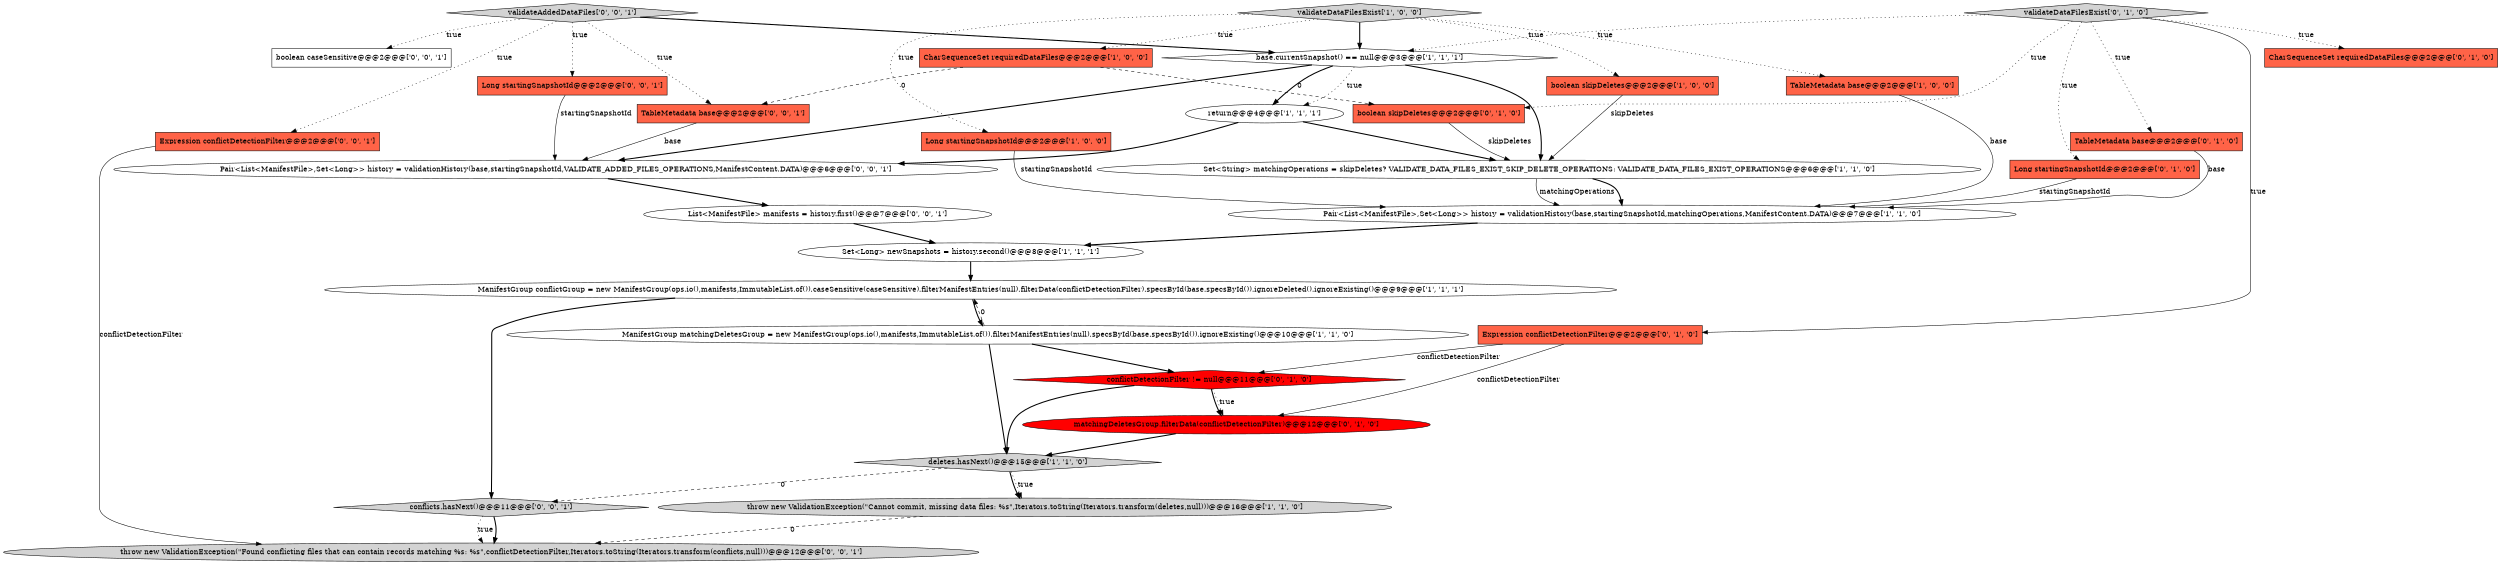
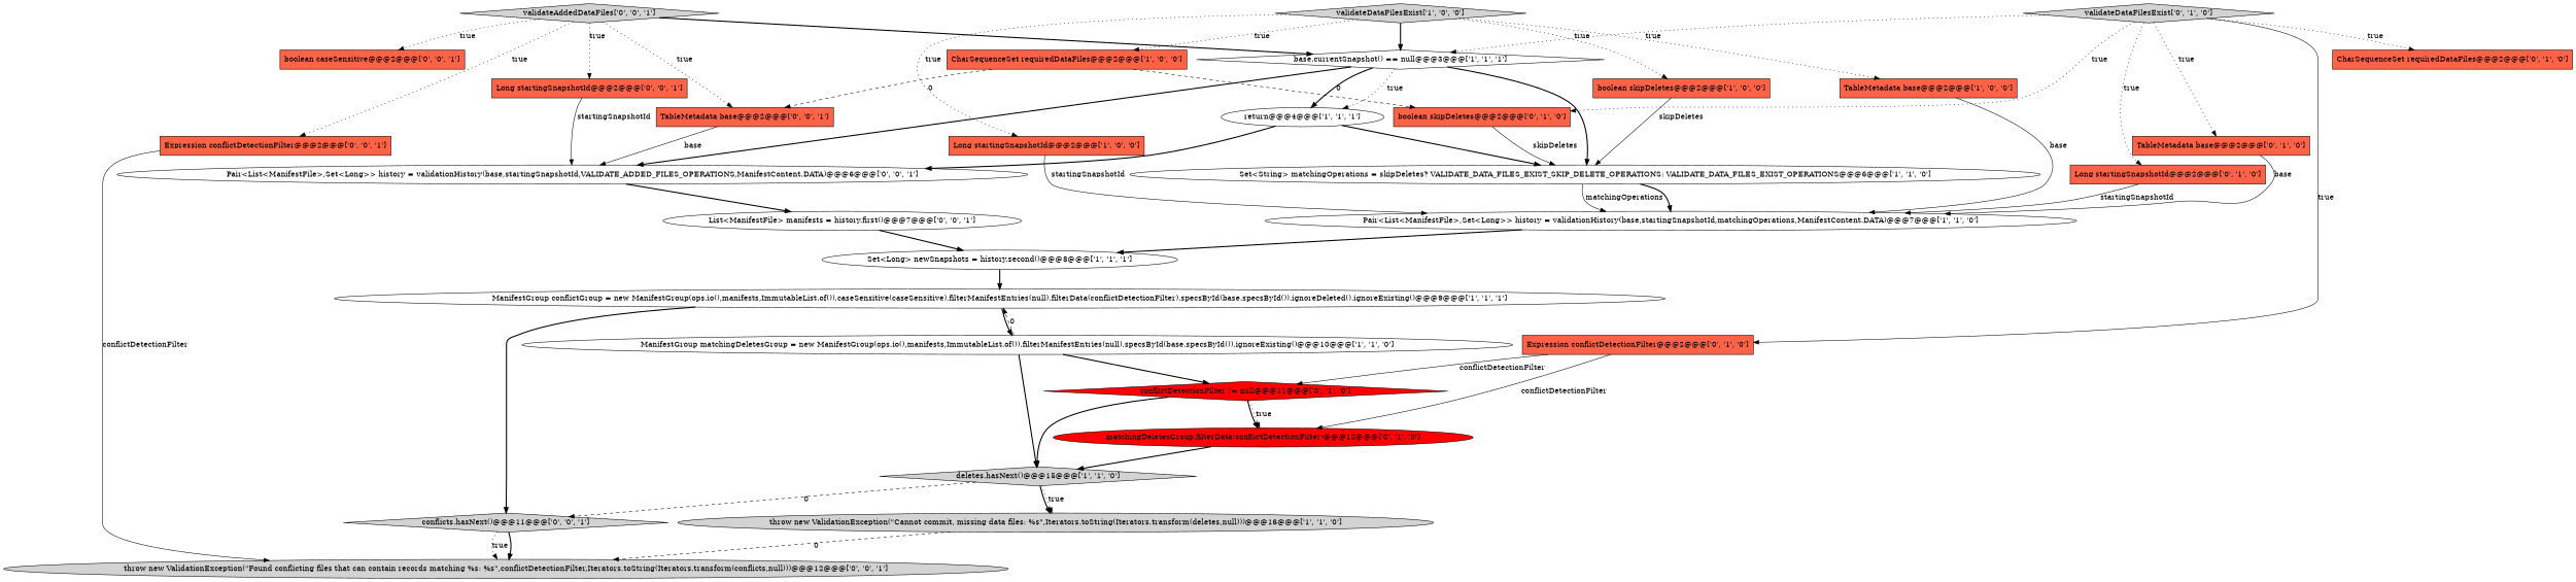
  digraph {
    node [fillcolor=tomato shape=box style=filled]
    edge [style=bold]
    n1 [label="TableMetadata base@@@2@@@['1', '0', '0']"]
    n2 [fillcolor=white label="Pair<List<ManifestFile>,Set<Long>> history = validationHistory(base,startingSnapshotId,matchingOperations,ManifestContent.DATA)@@@7@@@['1', '1', '0']" shape=ellipse]
    n3 [fillcolor=white label="Set<Long> newSnapshots = history.second()@@@8@@@['1', '1', '1']" shape=ellipse]
    n4 [fillcolor=white label="base.currentSnapshot() == null@@@3@@@['1', '1', '1']" shape=diamond]
    n5 [fillcolor=white label="Pair<List<ManifestFile>,Set<Long>> history = validationHistory(base,startingSnapshotId,VALIDATE_ADDED_FILES_OPERATIONS,ManifestContent.DATA)@@@6@@@['0', '0', '1']" shape=ellipse]
    n6 [fillcolor=white label="Set<String> matchingOperations = skipDeletes? VALIDATE_DATA_FILES_EXIST_SKIP_DELETE_OPERATIONS: VALIDATE_DATA_FILES_EXIST_OPERATIONS@@@6@@@['1', '1', '0']" shape=ellipse]
    n7 [fillcolor=white label="return@@@4@@@['1', '1', '1']" shape=ellipse]
    n8 [fillcolor=white label="List<ManifestFile> manifests = history.first()@@@7@@@['0', '0', '1']" shape=ellipse]
    n9 [label="Expression conflictDetectionFilter@@@2@@@['0', '1', '0']"]
    n10 [fillcolor=red label="matchingDeletesGroup.filterData(conflictDetectionFilter)@@@12@@@['0', '1', '0']" shape=ellipse]
    n11 [fillcolor=red label="conflictDetectionFilter != null@@@11@@@['0', '1', '0']" shape=diamond]
    n12 [fillcolor=lightgray label="deletes.hasNext()@@@15@@@['1', '1', '0']" shape=diamond]
-   n13 [fillcolor=white label="boolean caseSensitive@@@2@@@['0', '0', '1']"]
+   n13 [label="boolean caseSensitive@@@2@@@['0', '0', '1']"]
    n14 [label="boolean skipDeletes@@@2@@@['0', '1', '0']"]
    n15 [label="TableMetadata base@@@2@@@['0', '0', '1']"]
    n16 [fillcolor=lightgray label="conflicts.hasNext()@@@11@@@['0', '0', '1']" shape=diamond]
    n17 [fillcolor=lightgray label="throw new ValidationException(\"Cannot commit, missing data files: %s\",Iterators.toString(Iterators.transform(deletes,null)))@@@16@@@['1', '1', '0']" shape=ellipse]
    n18 [fillcolor=lightgray label="throw new ValidationException(\"Found conflicting files that can contain records matching %s: %s\",conflictDetectionFilter,Iterators.toString(Iterators.transform(conflicts,null)))@@@12@@@['0', '0', '1']" shape=ellipse]
    n19 [label="Expression conflictDetectionFilter@@@2@@@['0', '0', '1']"]
    n20 [fillcolor=white label="ManifestGroup conflictGroup = new ManifestGroup(ops.io(),manifests,ImmutableList.of()).caseSensitive(caseSensitive).filterManifestEntries(null).filterData(conflictDetectionFilter).specsById(base.specsById()).ignoreDeleted().ignoreExisting()@@@9@@@['1', '1', '1']" shape=ellipse]
    n21 [fillcolor=lightgray label="validateDataFilesExist['0', '1', '0']" shape=diamond]
    n22 [label="TableMetadata base@@@2@@@['0', '1', '0']"]
    n23 [label="CharSequenceSet requiredDataFiles@@@2@@@['0', '1', '0']"]
    n24 [label="Long startingSnapshotId@@@2@@@['0', '1', '0']"]
    n25 [label="Long startingSnapshotId@@@2@@@['0', '0', '1']"]
    n26 [fillcolor=white label="ManifestGroup matchingDeletesGroup = new ManifestGroup(ops.io(),manifests,ImmutableList.of()).filterManifestEntries(null).specsById(base.specsById()).ignoreExisting()@@@10@@@['1', '1', '0']" shape=ellipse]
    n27 [label="CharSequenceSet requiredDataFiles@@@2@@@['1', '0', '0']"]
    n28 [label="boolean skipDeletes@@@2@@@['1', '0', '0']"]
    n29 [label="Long startingSnapshotId@@@2@@@['1', '0', '0']"]
    n30 [fillcolor=lightgray label="validateAddedDataFiles['0', '0', '1']" shape=diamond]
    n31 [fillcolor=lightgray label="validateDataFilesExist['1', '0', '0']" shape=diamond]
    n1 -> n2 [label=base style=solid]
    n2 -> n3
    n3 -> n20
    n4 -> n5
    n4 -> n6
    n4 -> n7
    n4 -> n7 [label=true style=dotted]
    n5 -> n8
    n6 -> n2 [label=matchingOperations style=solid]
    n6 -> n2
    n7 -> n5
    n7 -> n6
    n8 -> n3
    n9 -> n10 [label=conflictDetectionFilter style=solid]
    n9 -> n11 [label=conflictDetectionFilter style=solid]
    n10 -> n12
    n11 -> n10
    n11 -> n10 [label=true style=dotted]
    n11 -> n12
    n12 -> n16 [label=0 style=dashed]
    n12 -> n17
    n12 -> n17 [label=true style=dotted]
    n14 -> n6 [label=skipDeletes style=solid]
    n15 -> n5 [label=base style=solid]
    n16 -> n18
    n16 -> n18 [label=true style=dotted]
    n17 -> n18 [label=0 style=dashed]
    n19 -> n18 [label=conflictDetectionFilter style=solid]
    n20 -> n16
    n20 -> n26
    n21 -> n4 [style=dotted]
    n21 -> n9 [label=true style=solid]
    n21 -> n14 [label=true style=dotted]
    n21 -> n22 [label=true style=dotted]
    n21 -> n23 [label=true style=dotted]
    n21 -> n24 [label=true style=dotted]
    n22 -> n2 [label=base style=solid]
    n24 -> n2 [label=startingSnapshotId style=solid]
    n25 -> n5 [label=startingSnapshotId style=solid]
    n26 -> n11
    n26 -> n12
    n26 -> n20 [label=0 style=dashed]
    n27 -> n14 [label=0 style=dashed]
    n27 -> n15 [label=0 style=dashed]
    n28 -> n6 [label=skipDeletes style=solid]
    n29 -> n2 [label=startingSnapshotId style=solid]
    n30 -> n4
    n30 -> n13 [label=true style=dotted]
    n30 -> n15 [label=true style=dotted]
    n30 -> n19 [label=true style=dotted]
    n30 -> n25 [label=true style=dotted]
    n31 -> n1 [label=true style=dotted]
    n31 -> n4
    n31 -> n27 [label=true style=dotted]
    n31 -> n28 [label=true style=dotted]
    n31 -> n29 [label=true style=dotted]
  }
